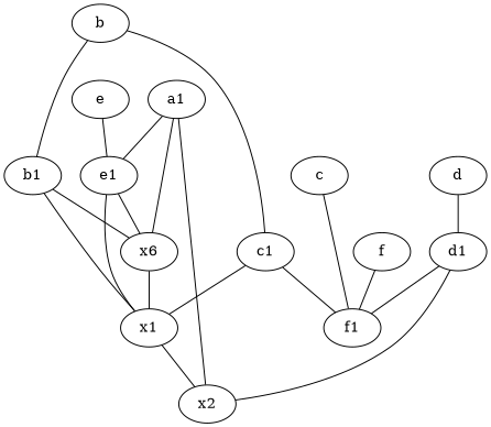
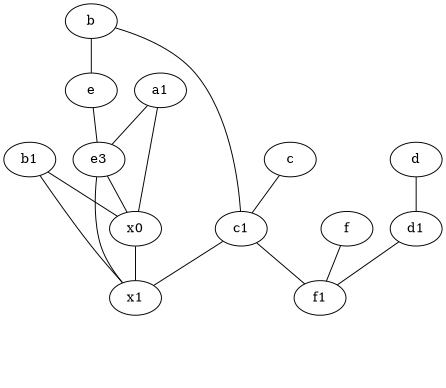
  graph {
    fontname="DejaVu Serif"
    node [fontname="DejaVu Serif" labelfontsize=50]
    edge [fontname="DejaVu Serif"]
-   e1
-   x0 [label=x6]
+   e1 [label=e3]
+   x0
    x1
-   x2
    f
    f1
    b
    b1
    c1
    a1
    d1
    d
    e
    c
    e1 -- x0
    e1 -- x1
    x0 -- x1
-   x1 -- x2
    f -- f1
-   b -- b1
+   b -- e
    b -- c1
    b1 -- x0
    b1 -- x1
    c1 -- x1
    c1 -- f1
    a1 -- e1
    a1 -- x0
-   a1 -- x2
-   d1 -- x2
    d1 -- f1
    d -- d1
    e -- e1
-   c -- f1
+   c -- c1
  }
